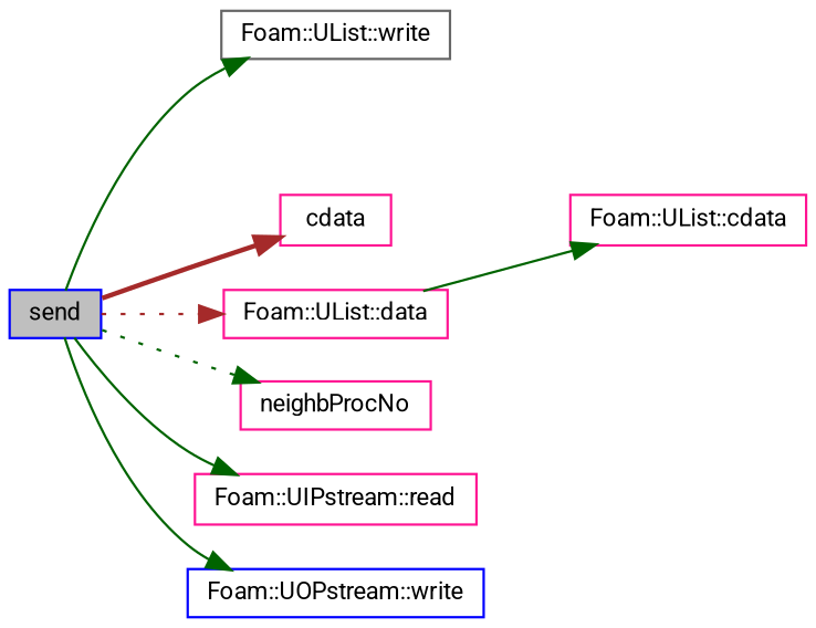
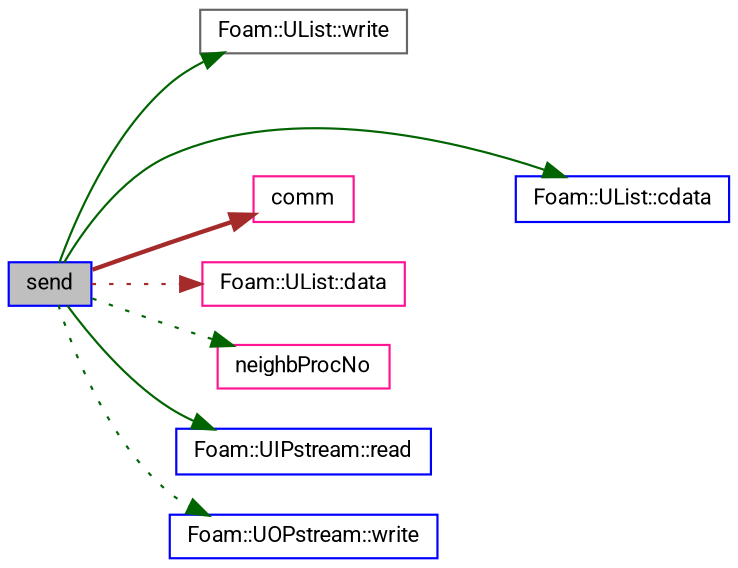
  digraph {
    fontname=Roboto
    rankdir=LR
    node [color=blue fontname=Roboto fontsize=10 shape=record]
    edge [color=darkgreen fontname=Roboto fontsize=10 labelfontname=Helvetica labelfontsize=10 style=solid]
    n1 [fillcolor=grey75 fontcolor=black height=0.2 label=send style=filled width=0.4]
    n2 [color=gray40 height=0.2 label="Foam::UList::write" width=0.4]
-   n3 [color=deeppink height=0.2 label="Foam::UList::cdata" width=0.4]
-   n4 [color=deeppink height=0.2 label=cdata width=0.4]
+   n3 [height=0.2 label="Foam::UList::cdata" width=0.4]
+   n4 [color=deeppink height=0.2 label=comm width=0.4]
    n5 [color=deeppink height=0.2 label="Foam::UList::data" width=0.4]
    n6 [color=deeppink height=0.2 label=neighbProcNo width=0.4]
-   n7 [color=deeppink height=0.2 label="Foam::UIPstream::read" width=0.4]
+   n7 [height=0.2 label="Foam::UIPstream::read" width=0.4]
    n8 [height=0.2 label="Foam::UOPstream::write" width=0.4]
    n1 -> n2
-   n5 -> n3
+   n1 -> n3
    n1 -> n4 [color=brown style=bold]
    n1 -> n5 [color=brown style=dotted]
    n1 -> n6 [style=dotted]
    n1 -> n7
-   n1 -> n8
+   n1 -> n8 [style=dotted]
  }
